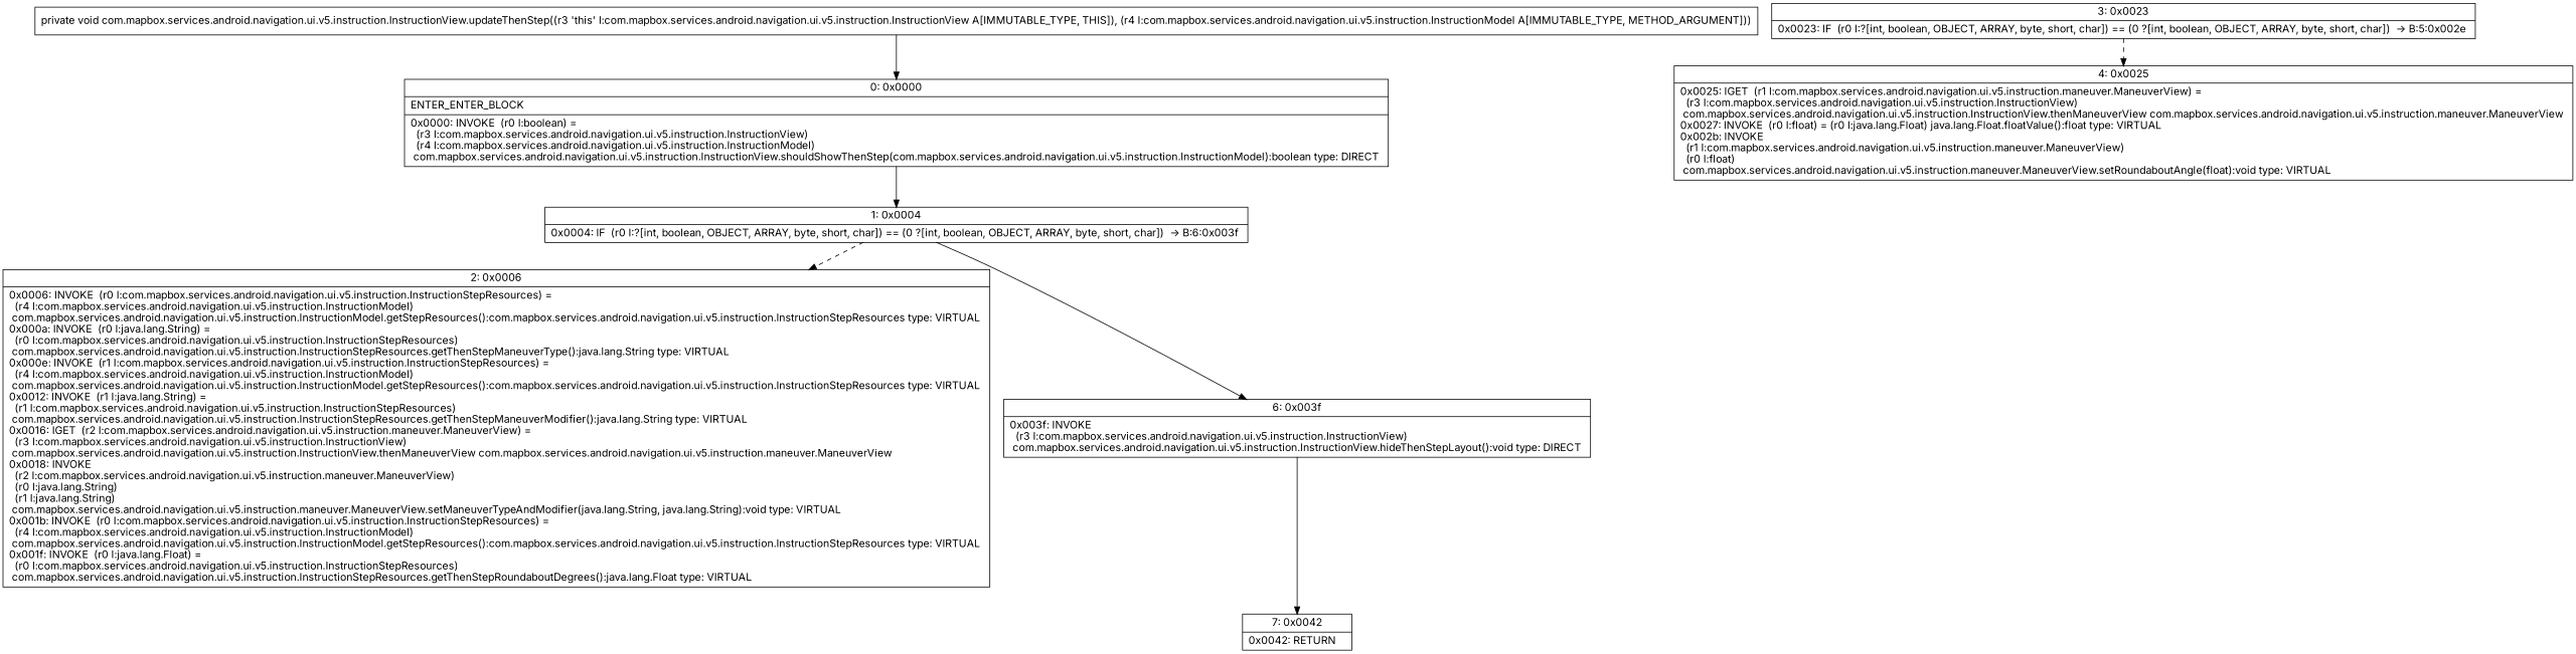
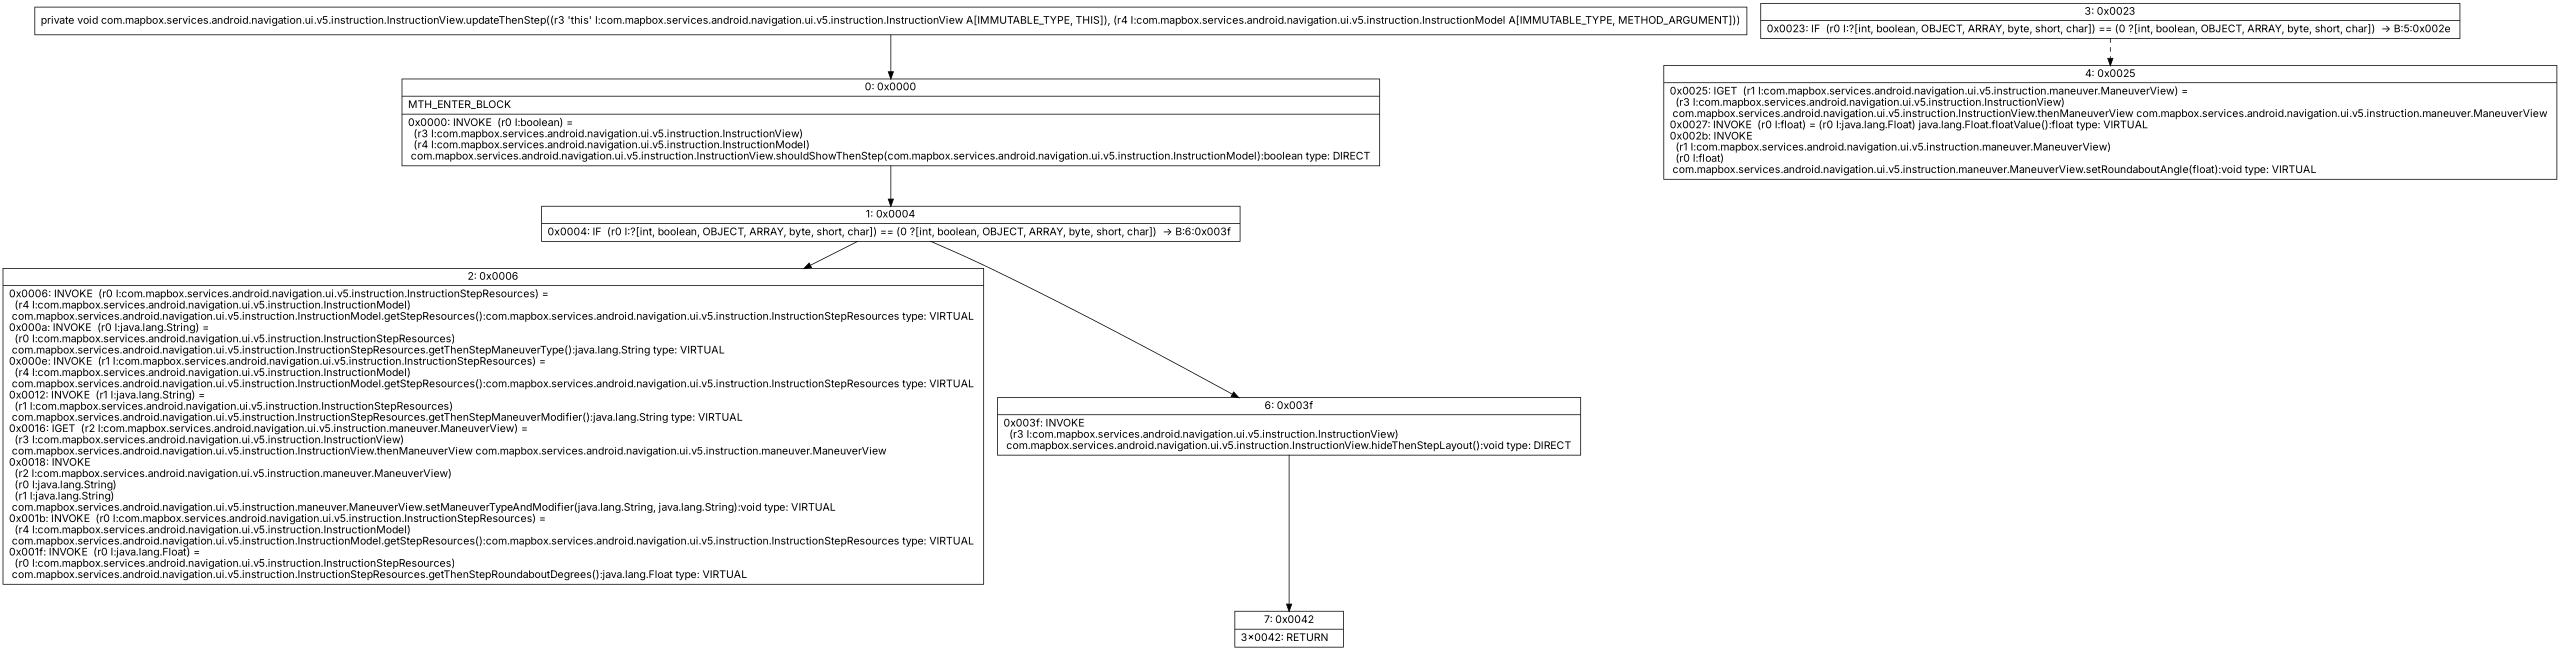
  digraph {
    fontname=Inter
    node [fontname=Inter shape=record]
    edge [fontname=Inter]
-   n1 [label="{0\:\ 0x0000|ENTER_ENTER_BLOCK\l|0x0000: INVOKE  (r0 I:boolean) = \l  (r3 I:com.mapbox.services.android.navigation.ui.v5.instruction.InstructionView)\l  (r4 I:com.mapbox.services.android.navigation.ui.v5.instruction.InstructionModel)\l com.mapbox.services.android.navigation.ui.v5.instruction.InstructionView.shouldShowThenStep(com.mapbox.services.android.navigation.ui.v5.instruction.InstructionModel):boolean type: DIRECT \l}"]
+   n1 [label="{0\:\ 0x0000|MTH_ENTER_BLOCK\l|0x0000: INVOKE  (r0 I:boolean) = \l  (r3 I:com.mapbox.services.android.navigation.ui.v5.instruction.InstructionView)\l  (r4 I:com.mapbox.services.android.navigation.ui.v5.instruction.InstructionModel)\l com.mapbox.services.android.navigation.ui.v5.instruction.InstructionView.shouldShowThenStep(com.mapbox.services.android.navigation.ui.v5.instruction.InstructionModel):boolean type: DIRECT \l}"]
    n2 [label="{1\:\ 0x0004|0x0004: IF  (r0 I:?[int, boolean, OBJECT, ARRAY, byte, short, char]) == (0 ?[int, boolean, OBJECT, ARRAY, byte, short, char])  \-\> B:6:0x003f \l}"]
    n3 [label="{2\:\ 0x0006|0x0006: INVOKE  (r0 I:com.mapbox.services.android.navigation.ui.v5.instruction.InstructionStepResources) = \l  (r4 I:com.mapbox.services.android.navigation.ui.v5.instruction.InstructionModel)\l com.mapbox.services.android.navigation.ui.v5.instruction.InstructionModel.getStepResources():com.mapbox.services.android.navigation.ui.v5.instruction.InstructionStepResources type: VIRTUAL \l0x000a: INVOKE  (r0 I:java.lang.String) = \l  (r0 I:com.mapbox.services.android.navigation.ui.v5.instruction.InstructionStepResources)\l com.mapbox.services.android.navigation.ui.v5.instruction.InstructionStepResources.getThenStepManeuverType():java.lang.String type: VIRTUAL \l0x000e: INVOKE  (r1 I:com.mapbox.services.android.navigation.ui.v5.instruction.InstructionStepResources) = \l  (r4 I:com.mapbox.services.android.navigation.ui.v5.instruction.InstructionModel)\l com.mapbox.services.android.navigation.ui.v5.instruction.InstructionModel.getStepResources():com.mapbox.services.android.navigation.ui.v5.instruction.InstructionStepResources type: VIRTUAL \l0x0012: INVOKE  (r1 I:java.lang.String) = \l  (r1 I:com.mapbox.services.android.navigation.ui.v5.instruction.InstructionStepResources)\l com.mapbox.services.android.navigation.ui.v5.instruction.InstructionStepResources.getThenStepManeuverModifier():java.lang.String type: VIRTUAL \l0x0016: IGET  (r2 I:com.mapbox.services.android.navigation.ui.v5.instruction.maneuver.ManeuverView) = \l  (r3 I:com.mapbox.services.android.navigation.ui.v5.instruction.InstructionView)\l com.mapbox.services.android.navigation.ui.v5.instruction.InstructionView.thenManeuverView com.mapbox.services.android.navigation.ui.v5.instruction.maneuver.ManeuverView \l0x0018: INVOKE  \l  (r2 I:com.mapbox.services.android.navigation.ui.v5.instruction.maneuver.ManeuverView)\l  (r0 I:java.lang.String)\l  (r1 I:java.lang.String)\l com.mapbox.services.android.navigation.ui.v5.instruction.maneuver.ManeuverView.setManeuverTypeAndModifier(java.lang.String, java.lang.String):void type: VIRTUAL \l0x001b: INVOKE  (r0 I:com.mapbox.services.android.navigation.ui.v5.instruction.InstructionStepResources) = \l  (r4 I:com.mapbox.services.android.navigation.ui.v5.instruction.InstructionModel)\l com.mapbox.services.android.navigation.ui.v5.instruction.InstructionModel.getStepResources():com.mapbox.services.android.navigation.ui.v5.instruction.InstructionStepResources type: VIRTUAL \l0x001f: INVOKE  (r0 I:java.lang.Float) = \l  (r0 I:com.mapbox.services.android.navigation.ui.v5.instruction.InstructionStepResources)\l com.mapbox.services.android.navigation.ui.v5.instruction.InstructionStepResources.getThenStepRoundaboutDegrees():java.lang.Float type: VIRTUAL \l}"]
    n4 [label="{6\:\ 0x003f|0x003f: INVOKE  \l  (r3 I:com.mapbox.services.android.navigation.ui.v5.instruction.InstructionView)\l com.mapbox.services.android.navigation.ui.v5.instruction.InstructionView.hideThenStepLayout():void type: DIRECT \l}"]
-   n5 [label="{7\:\ 0x0042|0x0042: RETURN   \l}"]
+   n5 [label="{7\:\ 0x0042|3x0042: RETURN   \l}"]
    n6 [label="{3\:\ 0x0023|0x0023: IF  (r0 I:?[int, boolean, OBJECT, ARRAY, byte, short, char]) == (0 ?[int, boolean, OBJECT, ARRAY, byte, short, char])  \-\> B:5:0x002e \l}"]
    n7 [label="{4\:\ 0x0025|0x0025: IGET  (r1 I:com.mapbox.services.android.navigation.ui.v5.instruction.maneuver.ManeuverView) = \l  (r3 I:com.mapbox.services.android.navigation.ui.v5.instruction.InstructionView)\l com.mapbox.services.android.navigation.ui.v5.instruction.InstructionView.thenManeuverView com.mapbox.services.android.navigation.ui.v5.instruction.maneuver.ManeuverView \l0x0027: INVOKE  (r0 I:float) = (r0 I:java.lang.Float) java.lang.Float.floatValue():float type: VIRTUAL \l0x002b: INVOKE  \l  (r1 I:com.mapbox.services.android.navigation.ui.v5.instruction.maneuver.ManeuverView)\l  (r0 I:float)\l com.mapbox.services.android.navigation.ui.v5.instruction.maneuver.ManeuverView.setRoundaboutAngle(float):void type: VIRTUAL \l}"]
    n8 [label="{private void com.mapbox.services.android.navigation.ui.v5.instruction.InstructionView.updateThenStep((r3 'this' I:com.mapbox.services.android.navigation.ui.v5.instruction.InstructionView A[IMMUTABLE_TYPE, THIS]), (r4 I:com.mapbox.services.android.navigation.ui.v5.instruction.InstructionModel A[IMMUTABLE_TYPE, METHOD_ARGUMENT])) }"]
    n1 -> n2
-   n2 -> n3 [style=dashed]
+   n2 -> n3 [style=solid]
    n2 -> n4
    n4 -> n5
    n6 -> n7 [style=dashed]
    n8 -> n1
  }
